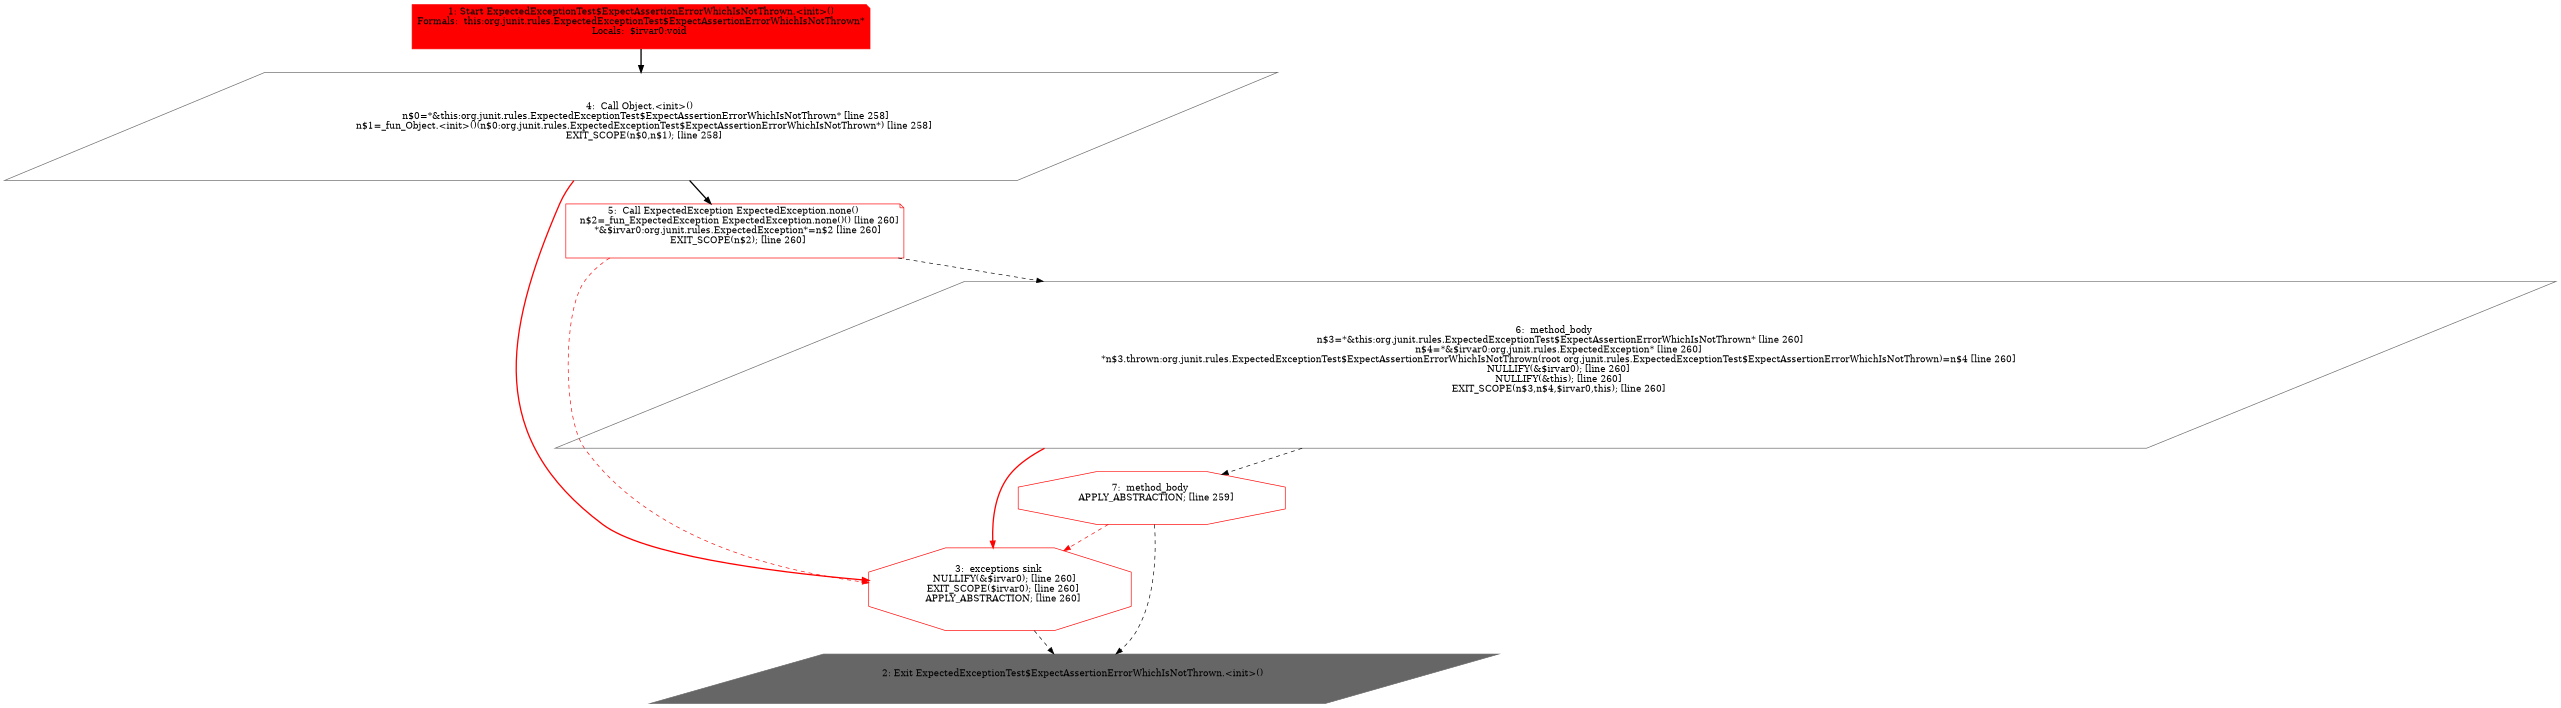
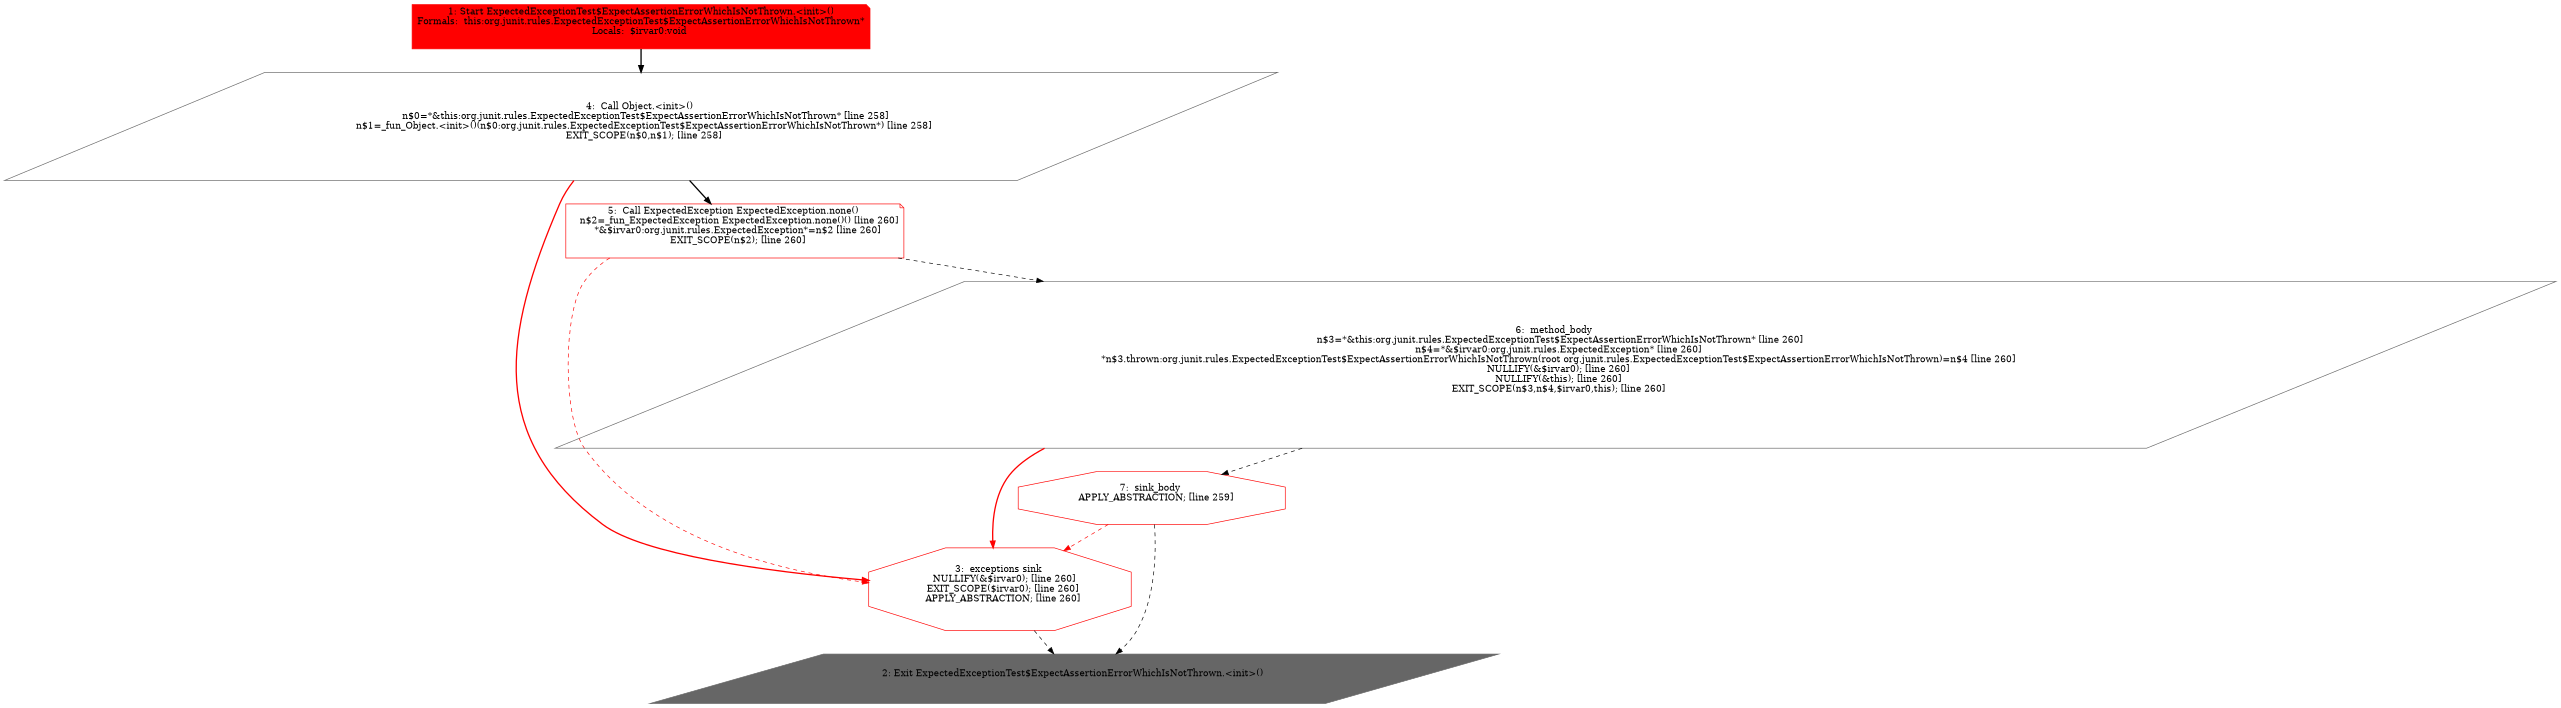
  digraph {
    node [color=red shape=parallelogram]
    edge [style=dashed]
    n1 [label="1: Start ExpectedExceptionTest$ExpectAssertionErrorWhichIsNotThrown.<init>()\nFormals:  this:org.junit.rules.ExpectedExceptionTest$ExpectAssertionErrorWhichIsNotThrown*\nLocals:  $irvar0:void \n  " style=filled shape=note]
    n2 [label="4:  Call Object.<init>() \n   n$0=*&this:org.junit.rules.ExpectedExceptionTest$ExpectAssertionErrorWhichIsNotThrown* [line 258]\n  n$1=_fun_Object.<init>()(n$0:org.junit.rules.ExpectedExceptionTest$ExpectAssertionErrorWhichIsNotThrown*) [line 258]\n  EXIT_SCOPE(n$0,n$1); [line 258]\n " color=gray40]
    n3 [label="3:  exceptions sink \n   NULLIFY(&$irvar0); [line 260]\n  EXIT_SCOPE($irvar0); [line 260]\n  APPLY_ABSTRACTION; [line 260]\n " shape=octagon]
    n4 [label="5:  Call ExpectedException ExpectedException.none() \n   n$2=_fun_ExpectedException ExpectedException.none()() [line 260]\n  *&$irvar0:org.junit.rules.ExpectedException*=n$2 [line 260]\n  EXIT_SCOPE(n$2); [line 260]\n " shape=note]
    n5 [color=gray40 label="2: Exit ExpectedExceptionTest$ExpectAssertionErrorWhichIsNotThrown.<init>() \n  " style=filled]
    n6 [label="6:  method_body \n   n$3=*&this:org.junit.rules.ExpectedExceptionTest$ExpectAssertionErrorWhichIsNotThrown* [line 260]\n  n$4=*&$irvar0:org.junit.rules.ExpectedException* [line 260]\n  *n$3.thrown:org.junit.rules.ExpectedExceptionTest$ExpectAssertionErrorWhichIsNotThrown(root org.junit.rules.ExpectedExceptionTest$ExpectAssertionErrorWhichIsNotThrown)=n$4 [line 260]\n  NULLIFY(&$irvar0); [line 260]\n  NULLIFY(&this); [line 260]\n  EXIT_SCOPE(n$3,n$4,$irvar0,this); [line 260]\n " color=gray40]
-   n7 [label="7:  method_body \n   APPLY_ABSTRACTION; [line 259]\n " shape=octagon]
+   n7 [label="7:  sink_body \n   APPLY_ABSTRACTION; [line 259]\n " shape=octagon]
    n1 -> n2 [style=bold]
    n2 -> n3 [color=red style=bold]
    n2 -> n4 [style=bold]
    n3 -> n5
    n4 -> n3 [color=red]
    n4 -> n6
    n6 -> n3 [color=red style=bold]
    n6 -> n7
    n7 -> n3 [color=red]
    n7 -> n5
  }
